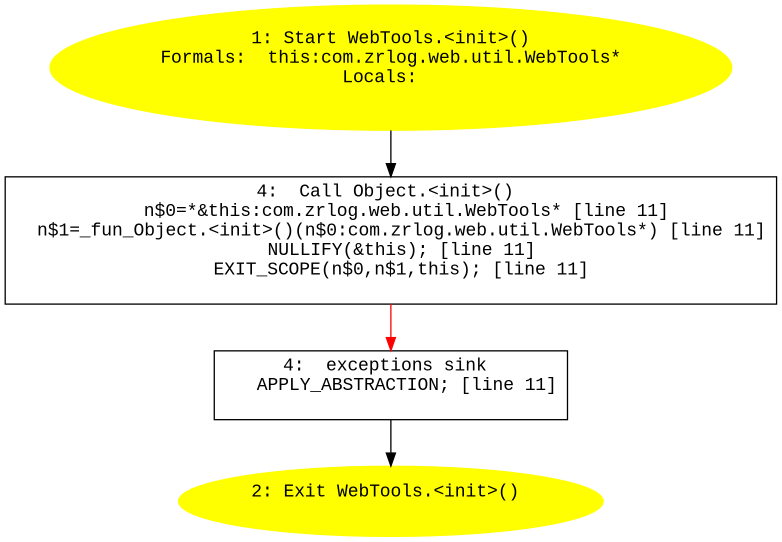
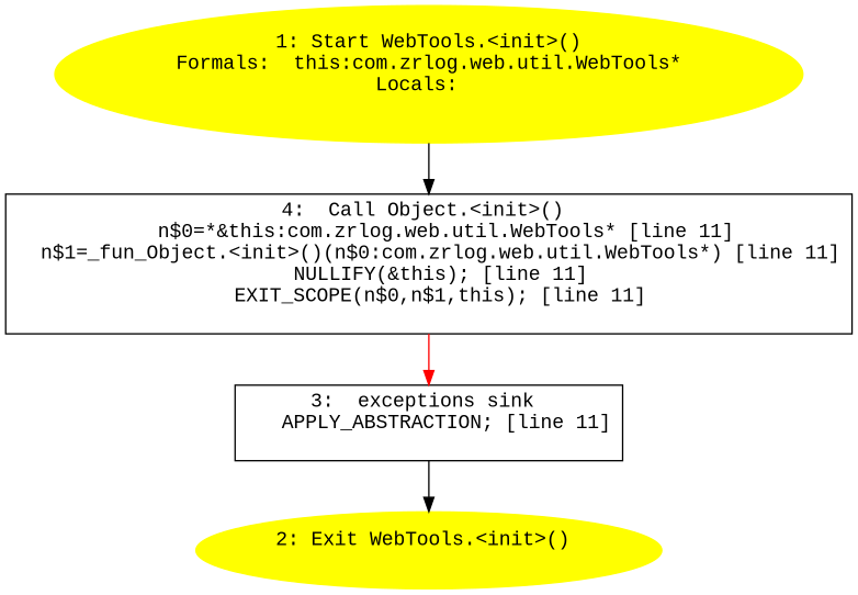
  digraph {
    fontname="Liberation Mono"
    node [fontname="Liberation Mono"]
    edge [fontname="Liberation Mono"]
    n1 [color=yellow label="1: Start WebTools.<init>()\nFormals:  this:com.zrlog.web.util.WebTools*\nLocals:  \n  " style=filled]
    n2 [label="4:  Call Object.<init>() \n   n$0=*&this:com.zrlog.web.util.WebTools* [line 11]\n  n$1=_fun_Object.<init>()(n$0:com.zrlog.web.util.WebTools*) [line 11]\n  NULLIFY(&this); [line 11]\n  EXIT_SCOPE(n$0,n$1,this); [line 11]\n " shape=box]
-   n3 [label="4:  exceptions sink \n   APPLY_ABSTRACTION; [line 11]\n " shape=box]
+   n3 [label="3:  exceptions sink \n   APPLY_ABSTRACTION; [line 11]\n " shape=box]
    n4 [color=yellow label="2: Exit WebTools.<init>() \n  " style=filled]
    n1 -> n2
    n2 -> n3 [color=red]
    n3 -> n4
  }
